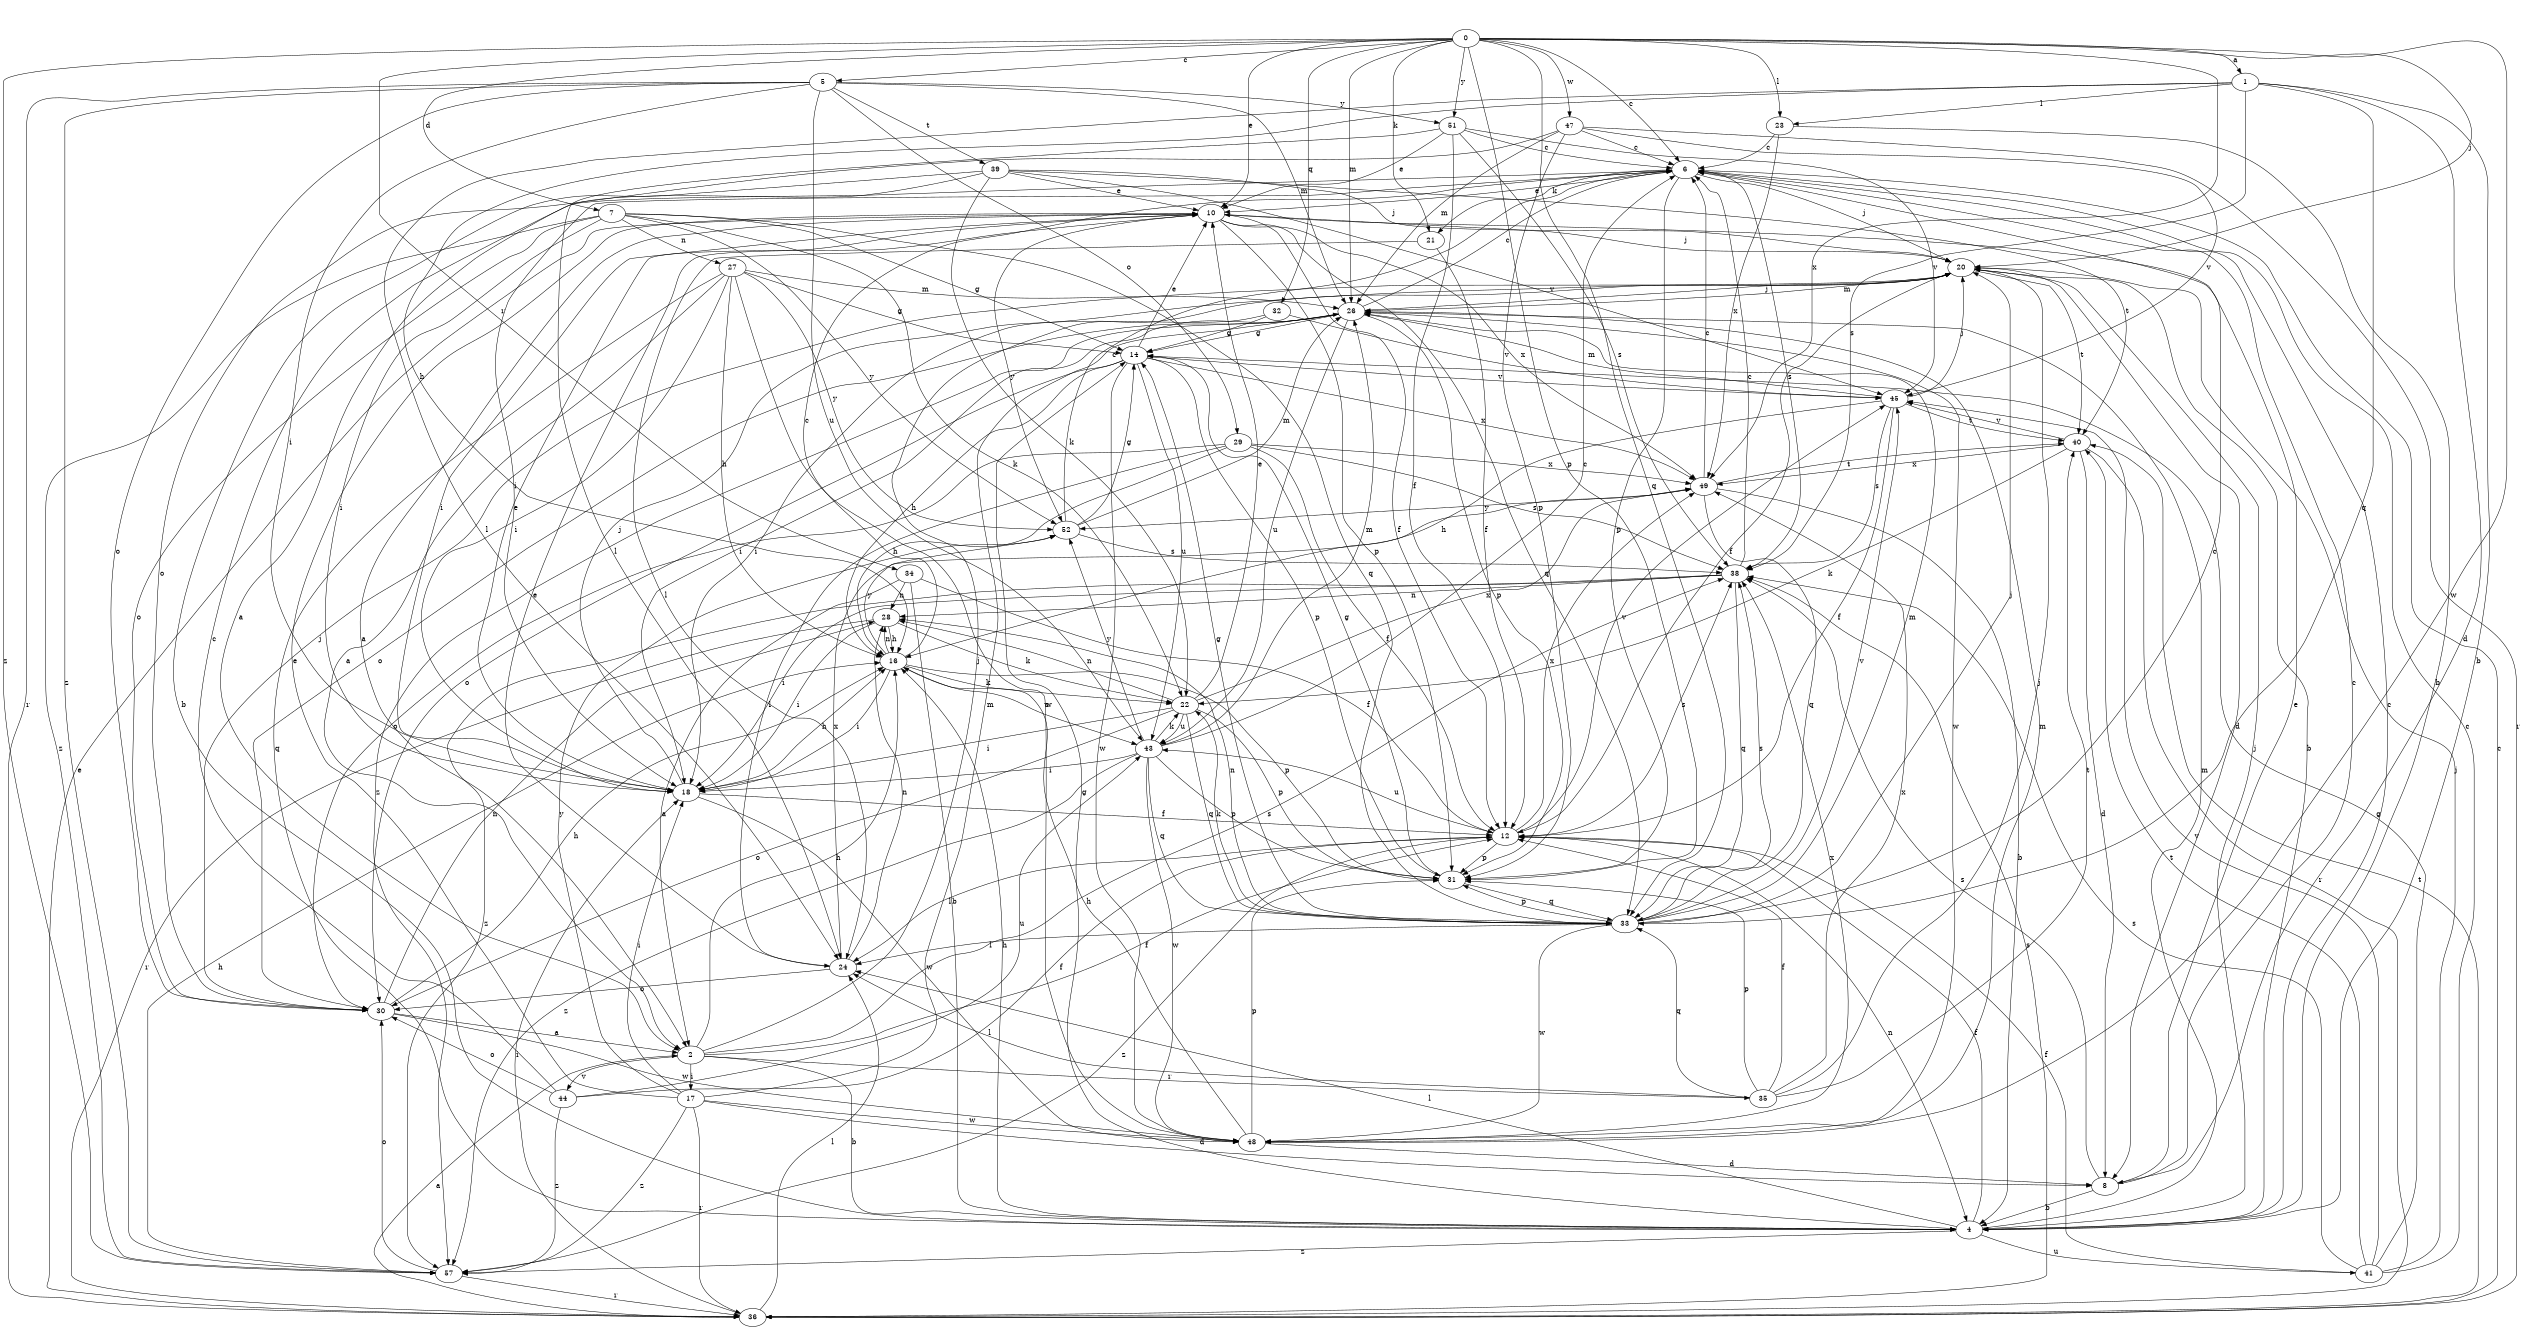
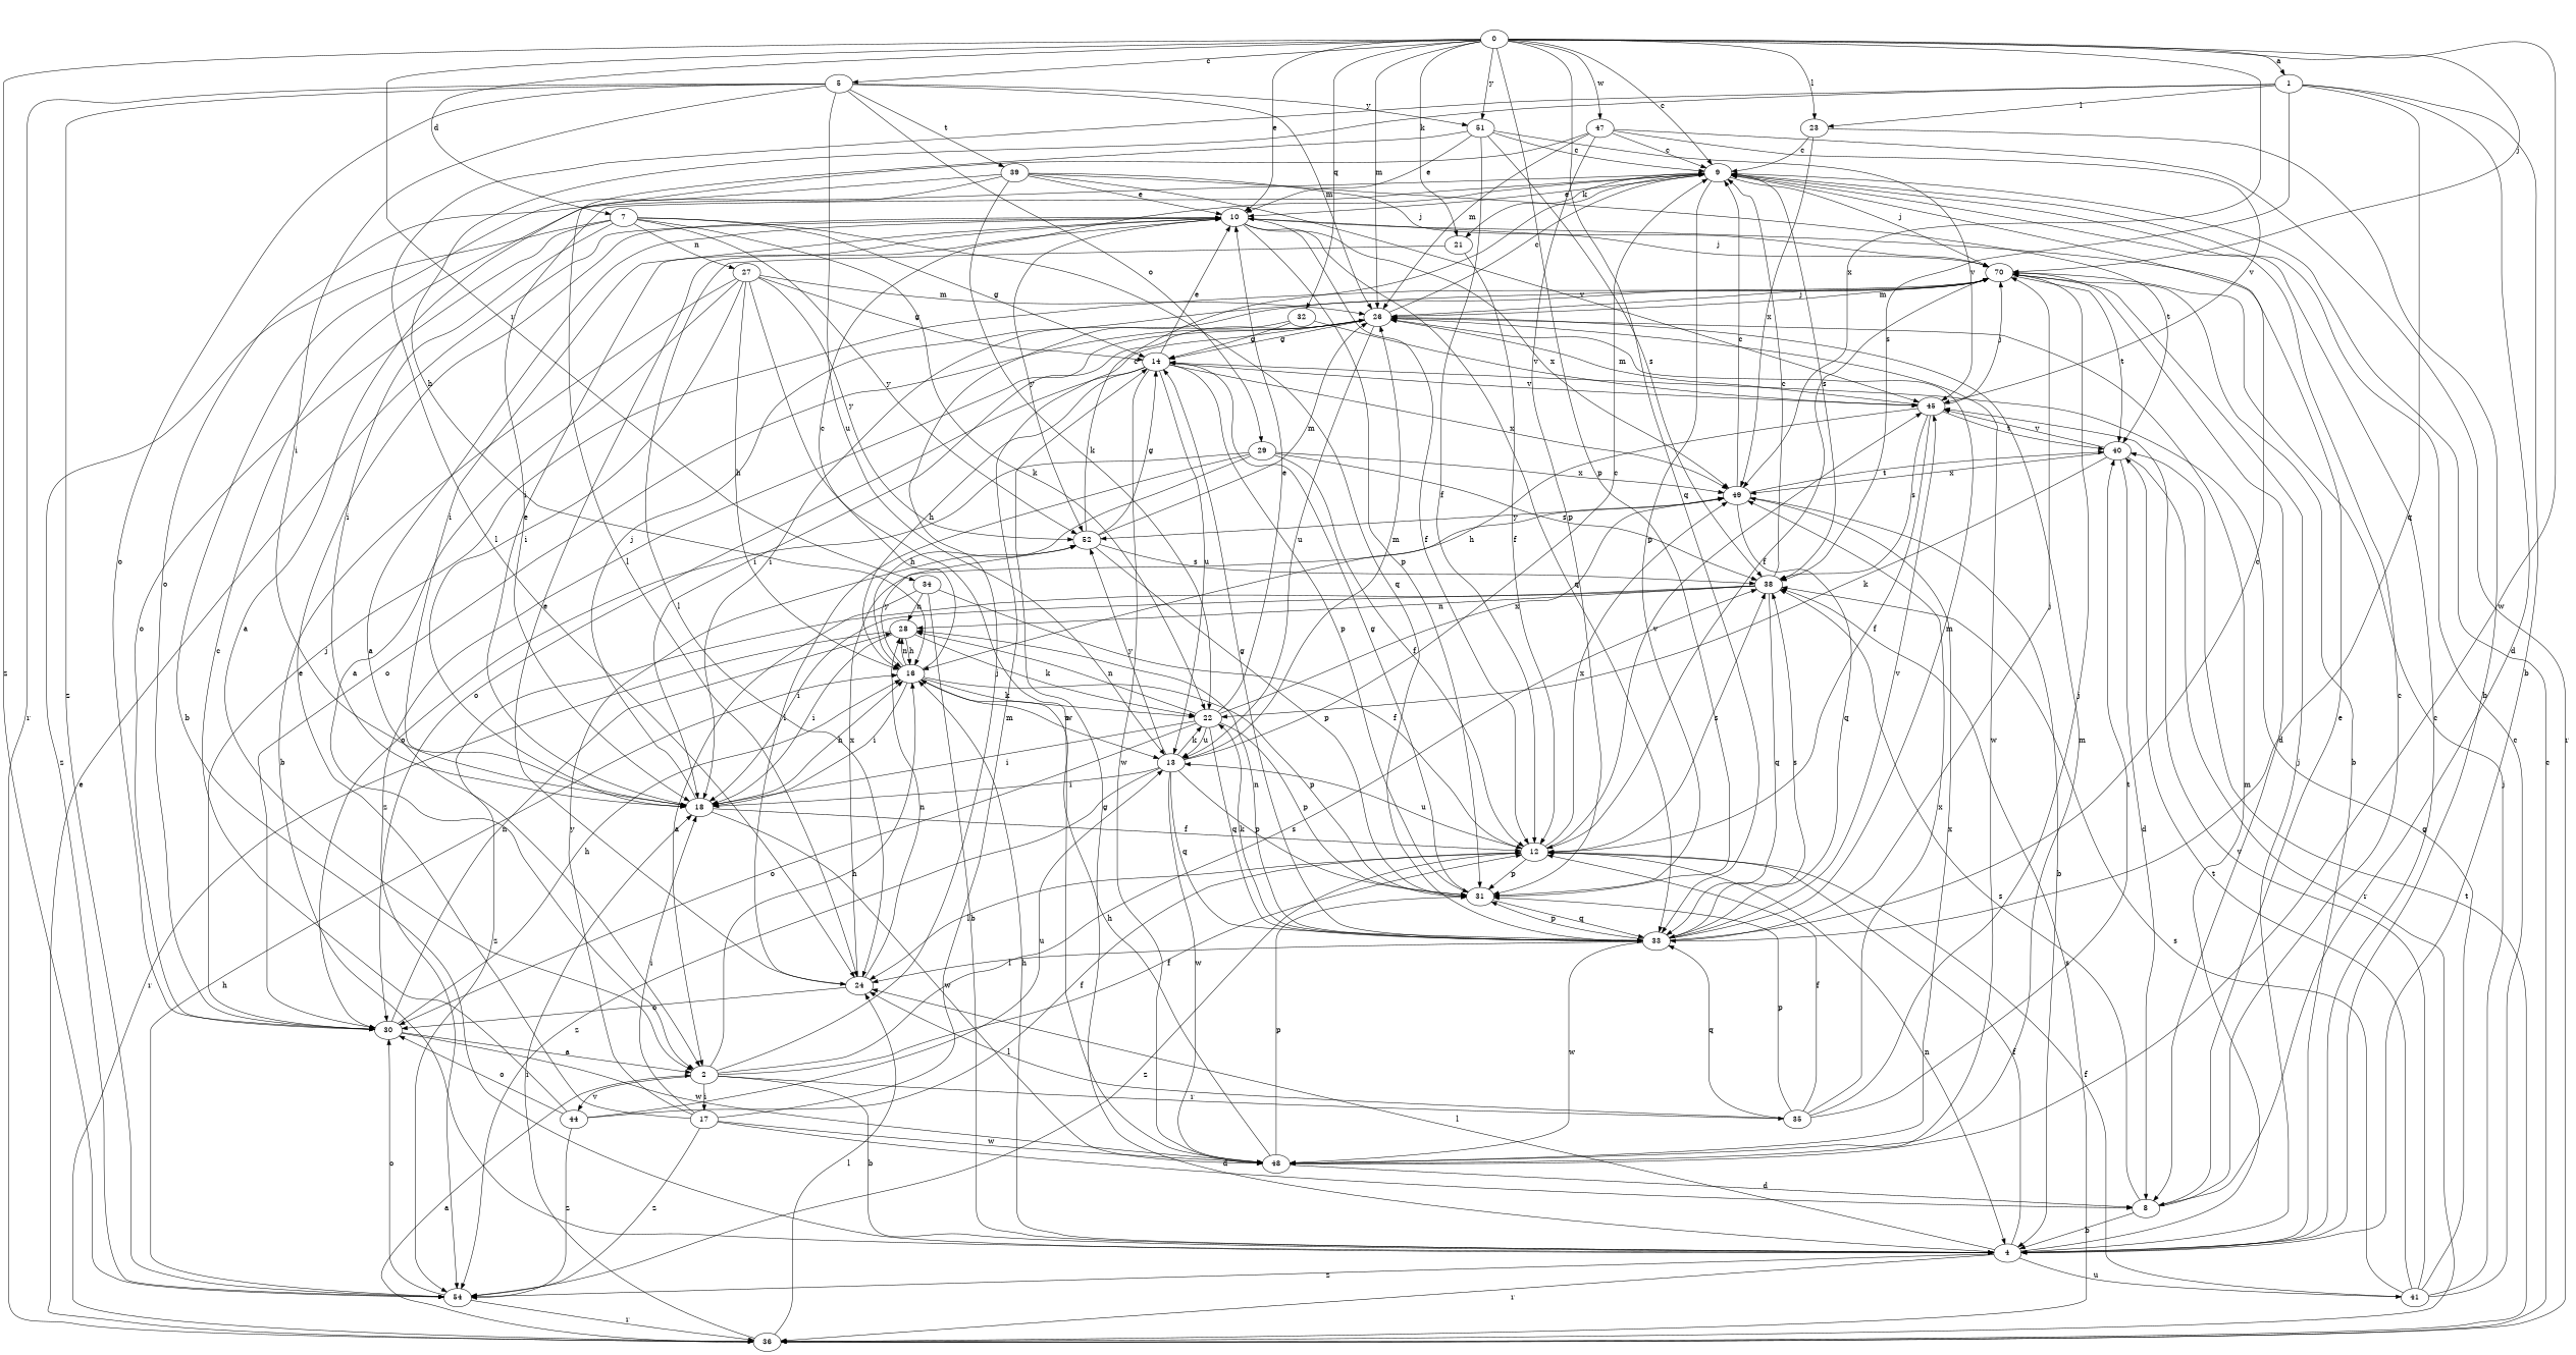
  strict digraph {
    0
    1
    5
-   6
+   6 [label=9]
    7
    10
-   20
+   20 [label=70]
    21
    23
    26
    31
    32
    33
    34
    47
    48
    49
    51
-   54 [label=57]
+   54
    4
    8
    16
    24
    38
    18
    29
    30
    36
    39
-   43
+   43 [label=13]
    14
    22
    27
    52
    2
    12
    40
    45
    28
    41
    17
    35
    44
    0 -> 1 [label=a]
    0 -> 5 [label=c]
    0 -> 6 [label=c]
    0 -> 7 [label=d]
    0 -> 10 [label=e]
    0 -> 20 [label=j]
    0 -> 21 [label=k]
    0 -> 23 [label=l]
    0 -> 26 [label=m]
    0 -> 31 [label=p]
    0 -> 32 [label=q]
    0 -> 33 [label=q]
    0 -> 34 [label=r]
    0 -> 47 [label=w]
    0 -> 48 [label=w]
    0 -> 49 [label=x]
    0 -> 51 [label=y]
    0 -> 54 [label=z]
    1 -> 23 [label=l]
    1 -> 33 [label=q]
    1 -> 4 [label=b]
    1 -> 8 [label=d]
    1 -> 16 [label=h]
    1 -> 24 [label=l]
    1 -> 38 [label=s]
    5 -> 26 [label=m]
    5 -> 51 [label=y]
    5 -> 54 [label=z]
    5 -> 18 [label=i]
    5 -> 29 [label=o]
    5 -> 30 [label=o]
    5 -> 36 [label=r]
    5 -> 39 [label=t]
    5 -> 43 [label=u]
    6 -> 10 [label=e]
    6 -> 20 [label=j]
    6 -> 21 [label=k]
    6 -> 31 [label=p]
    6 -> 38 [label=s]
    6 -> 18 [label=i]
    7 -> 33 [label=q]
    7 -> 54 [label=z]
    7 -> 18 [label=i]
    7 -> 30 [label=o]
    7 -> 14 [label=g]
    7 -> 22 [label=k]
    7 -> 27 [label=n]
    7 -> 52 [label=y]
    10 -> 20 [label=j]
    10 -> 31 [label=p]
    10 -> 33 [label=q]
    10 -> 49 [label=x]
    10 -> 18 [label=i]
    10 -> 52 [label=y]
    10 -> 2 [label=a]
    10 -> 12 [label=f]
    20 -> 26 [label=m]
    20 -> 4 [label=b]
    20 -> 8 [label=d]
    20 -> 12 [label=f]
    20 -> 40 [label=t]
    21 -> 24 [label=l]
    21 -> 12 [label=f]
    23 -> 6 [label=c]
    23 -> 49 [label=x]
    23 -> 4 [label=b]
    26 -> 6 [label=c]
    26 -> 20 [label=j]
-   26 -> 31 [label=p]
+   52 -> 31 [label=p]
    26 -> 48 [label=w]
    26 -> 54 [label=z]
    26 -> 18 [label=i]
    26 -> 30 [label=o]
    26 -> 43 [label=u]
    26 -> 14 [label=g]
    31 -> 33 [label=q]
    31 -> 14 [label=g]
    32 -> 18 [label=i]
    32 -> 14 [label=g]
    32 -> 45 [label=v]
    33 -> 6 [label=c]
    33 -> 20 [label=j]
    33 -> 26 [label=m]
    33 -> 31 [label=p]
    33 -> 48 [label=w]
    33 -> 24 [label=l]
    33 -> 38 [label=s]
    33 -> 14 [label=g]
    33 -> 22 [label=k]
    33 -> 45 [label=v]
    33 -> 28 [label=n]
    34 -> 4 [label=b]
    34 -> 2 [label=a]
    34 -> 12 [label=f]
    34 -> 28 [label=n]
    47 -> 6 [label=c]
    47 -> 26 [label=m]
    47 -> 31 [label=p]
    47 -> 30 [label=o]
    47 -> 36 [label=r]
    47 -> 45 [label=v]
    48 -> 26 [label=m]
    48 -> 31 [label=p]
-   48 -> 38 [label=x]
+   48 -> 49 [label=x]
    48 -> 8 [label=d]
    48 -> 16 [label=h]
    49 -> 6 [label=c]
    49 -> 33 [label=q]
    49 -> 4 [label=b]
    49 -> 52 [label=y]
    49 -> 40 [label=t]
    51 -> 6 [label=c]
    51 -> 10 [label=e]
    51 -> 24 [label=l]
    51 -> 38 [label=s]
    51 -> 12 [label=f]
    51 -> 45 [label=v]
    54 -> 16 [label=h]
    54 -> 30 [label=o]
    54 -> 36 [label=r]
    4 -> 6 [label=c]
    4 -> 20 [label=j]
    4 -> 26 [label=m]
    4 -> 54 [label=z]
    4 -> 16 [label=h]
    4 -> 24 [label=l]
    4 -> 14 [label=g]
    4 -> 12 [label=f]
    4 -> 41 [label=u]
    8 -> 6 [label=c]
    8 -> 10 [label=e]
    8 -> 4 [label=b]
    8 -> 38 [label=s]
    16 -> 6 [label=c]
    16 -> 31 [label=p]
    16 -> 18 [label=i]
    16 -> 43 [label=u]
    16 -> 22 [label=k]
    16 -> 52 [label=y]
    16 -> 28 [label=n]
    24 -> 10 [label=e]
    24 -> 49 [label=x]
    24 -> 30 [label=o]
    24 -> 28 [label=n]
    38 -> 6 [label=c]
    38 -> 33 [label=q]
    38 -> 54 [label=z]
    38 -> 18 [label=i]
    38 -> 28 [label=n]
    18 -> 10 [label=e]
    18 -> 20 [label=j]
    18 -> 48 [label=w]
    18 -> 16 [label=h]
    18 -> 12 [label=f]
    29 -> 49 [label=x]
    29 -> 16 [label=h]
    29 -> 24 [label=l]
    29 -> 38 [label=s]
    29 -> 30 [label=o]
    29 -> 12 [label=f]
    30 -> 20 [label=j]
    30 -> 48 [label=w]
    30 -> 16 [label=h]
    30 -> 2 [label=a]
    30 -> 28 [label=n]
    36 -> 6 [label=c]
    36 -> 10 [label=e]
    36 -> 24 [label=l]
    36 -> 38 [label=s]
    36 -> 18 [label=i]
    36 -> 2 [label=a]
    36 -> 40 [label=t]
    39 -> 10 [label=e]
    39 -> 20 [label=j]
    39 -> 4 [label=b]
    39 -> 22 [label=k]
    39 -> 2 [label=a]
    39 -> 40 [label=t]
    39 -> 45 [label=v]
    43 -> 6 [label=c]
    43 -> 26 [label=m]
    43 -> 31 [label=p]
    43 -> 33 [label=q]
    43 -> 48 [label=w]
    43 -> 54 [label=z]
    43 -> 18 [label=i]
    43 -> 22 [label=k]
    43 -> 52 [label=y]
    14 -> 10 [label=e]
    14 -> 31 [label=p]
    14 -> 48 [label=w]
    14 -> 49 [label=x]
    14 -> 16 [label=h]
    14 -> 30 [label=o]
    14 -> 43 [label=u]
    14 -> 45 [label=v]
    22 -> 10 [label=e]
    22 -> 31 [label=p]
    22 -> 33 [label=q]
    22 -> 49 [label=x]
    22 -> 18 [label=i]
    22 -> 30 [label=o]
    22 -> 43 [label=u]
    22 -> 28 [label=n]
    27 -> 26 [label=m]
    27 -> 48 [label=w]
-   27 -> 4 [label=q]
+   27 -> 4 [label=b]
    27 -> 16 [label=h]
    27 -> 18 [label=i]
    27 -> 14 [label=g]
    27 -> 52 [label=y]
    27 -> 2 [label=a]
    52 -> 6 [label=c]
    52 -> 26 [label=m]
    52 -> 38 [label=s]
    52 -> 14 [label=g]
    2 -> 20 [label=j]
    2 -> 4 [label=b]
    2 -> 16 [label=h]
    2 -> 38 [label=s]
    2 -> 12 [label=f]
    2 -> 17 [label=i]
    2 -> 35 [label=r]
    2 -> 44 [label=v]
    12 -> 31 [label=p]
    12 -> 49 [label=x]
    12 -> 54 [label=z]
    12 -> 4 [label=n]
    12 -> 24 [label=l]
    12 -> 38 [label=s]
    12 -> 43 [label=u]
    12 -> 45 [label=v]
    40 -> 49 [label=x]
    40 -> 8 [label=d]
    40 -> 36 [label=r]
    40 -> 22 [label=k]
    40 -> 45 [label=v]
    45 -> 20 [label=j]
    45 -> 26 [label=m]
    45 -> 16 [label=h]
    45 -> 38 [label=s]
    45 -> 12 [label=f]
    45 -> 40 [label=t]
    28 -> 16 [label=h]
    28 -> 18 [label=i]
    28 -> 36 [label=r]
    28 -> 22 [label=k]
    41 -> 6 [label=c]
    41 -> 20 [label=j]
    41 -> 38 [label=s]
    41 -> 14 [label=g]
    41 -> 12 [label=f]
    41 -> 40 [label=t]
    41 -> 45 [label=v]
    17 -> 10 [label=e]
    17 -> 26 [label=m]
    17 -> 48 [label=w]
    17 -> 54 [label=z]
    17 -> 8 [label=d]
    17 -> 18 [label=i]
-   17 -> 36 [label=r]
+   4 -> 36 [label=r]
    17 -> 52 [label=y]
    35 -> 20 [label=j]
    35 -> 31 [label=p]
    35 -> 33 [label=q]
    35 -> 49 [label=x]
    35 -> 24 [label=l]
    35 -> 12 [label=f]
    35 -> 40 [label=t]
    44 -> 6 [label=c]
    44 -> 54 [label=z]
    44 -> 30 [label=o]
    44 -> 43 [label=u]
    44 -> 12 [label=f]
  }
